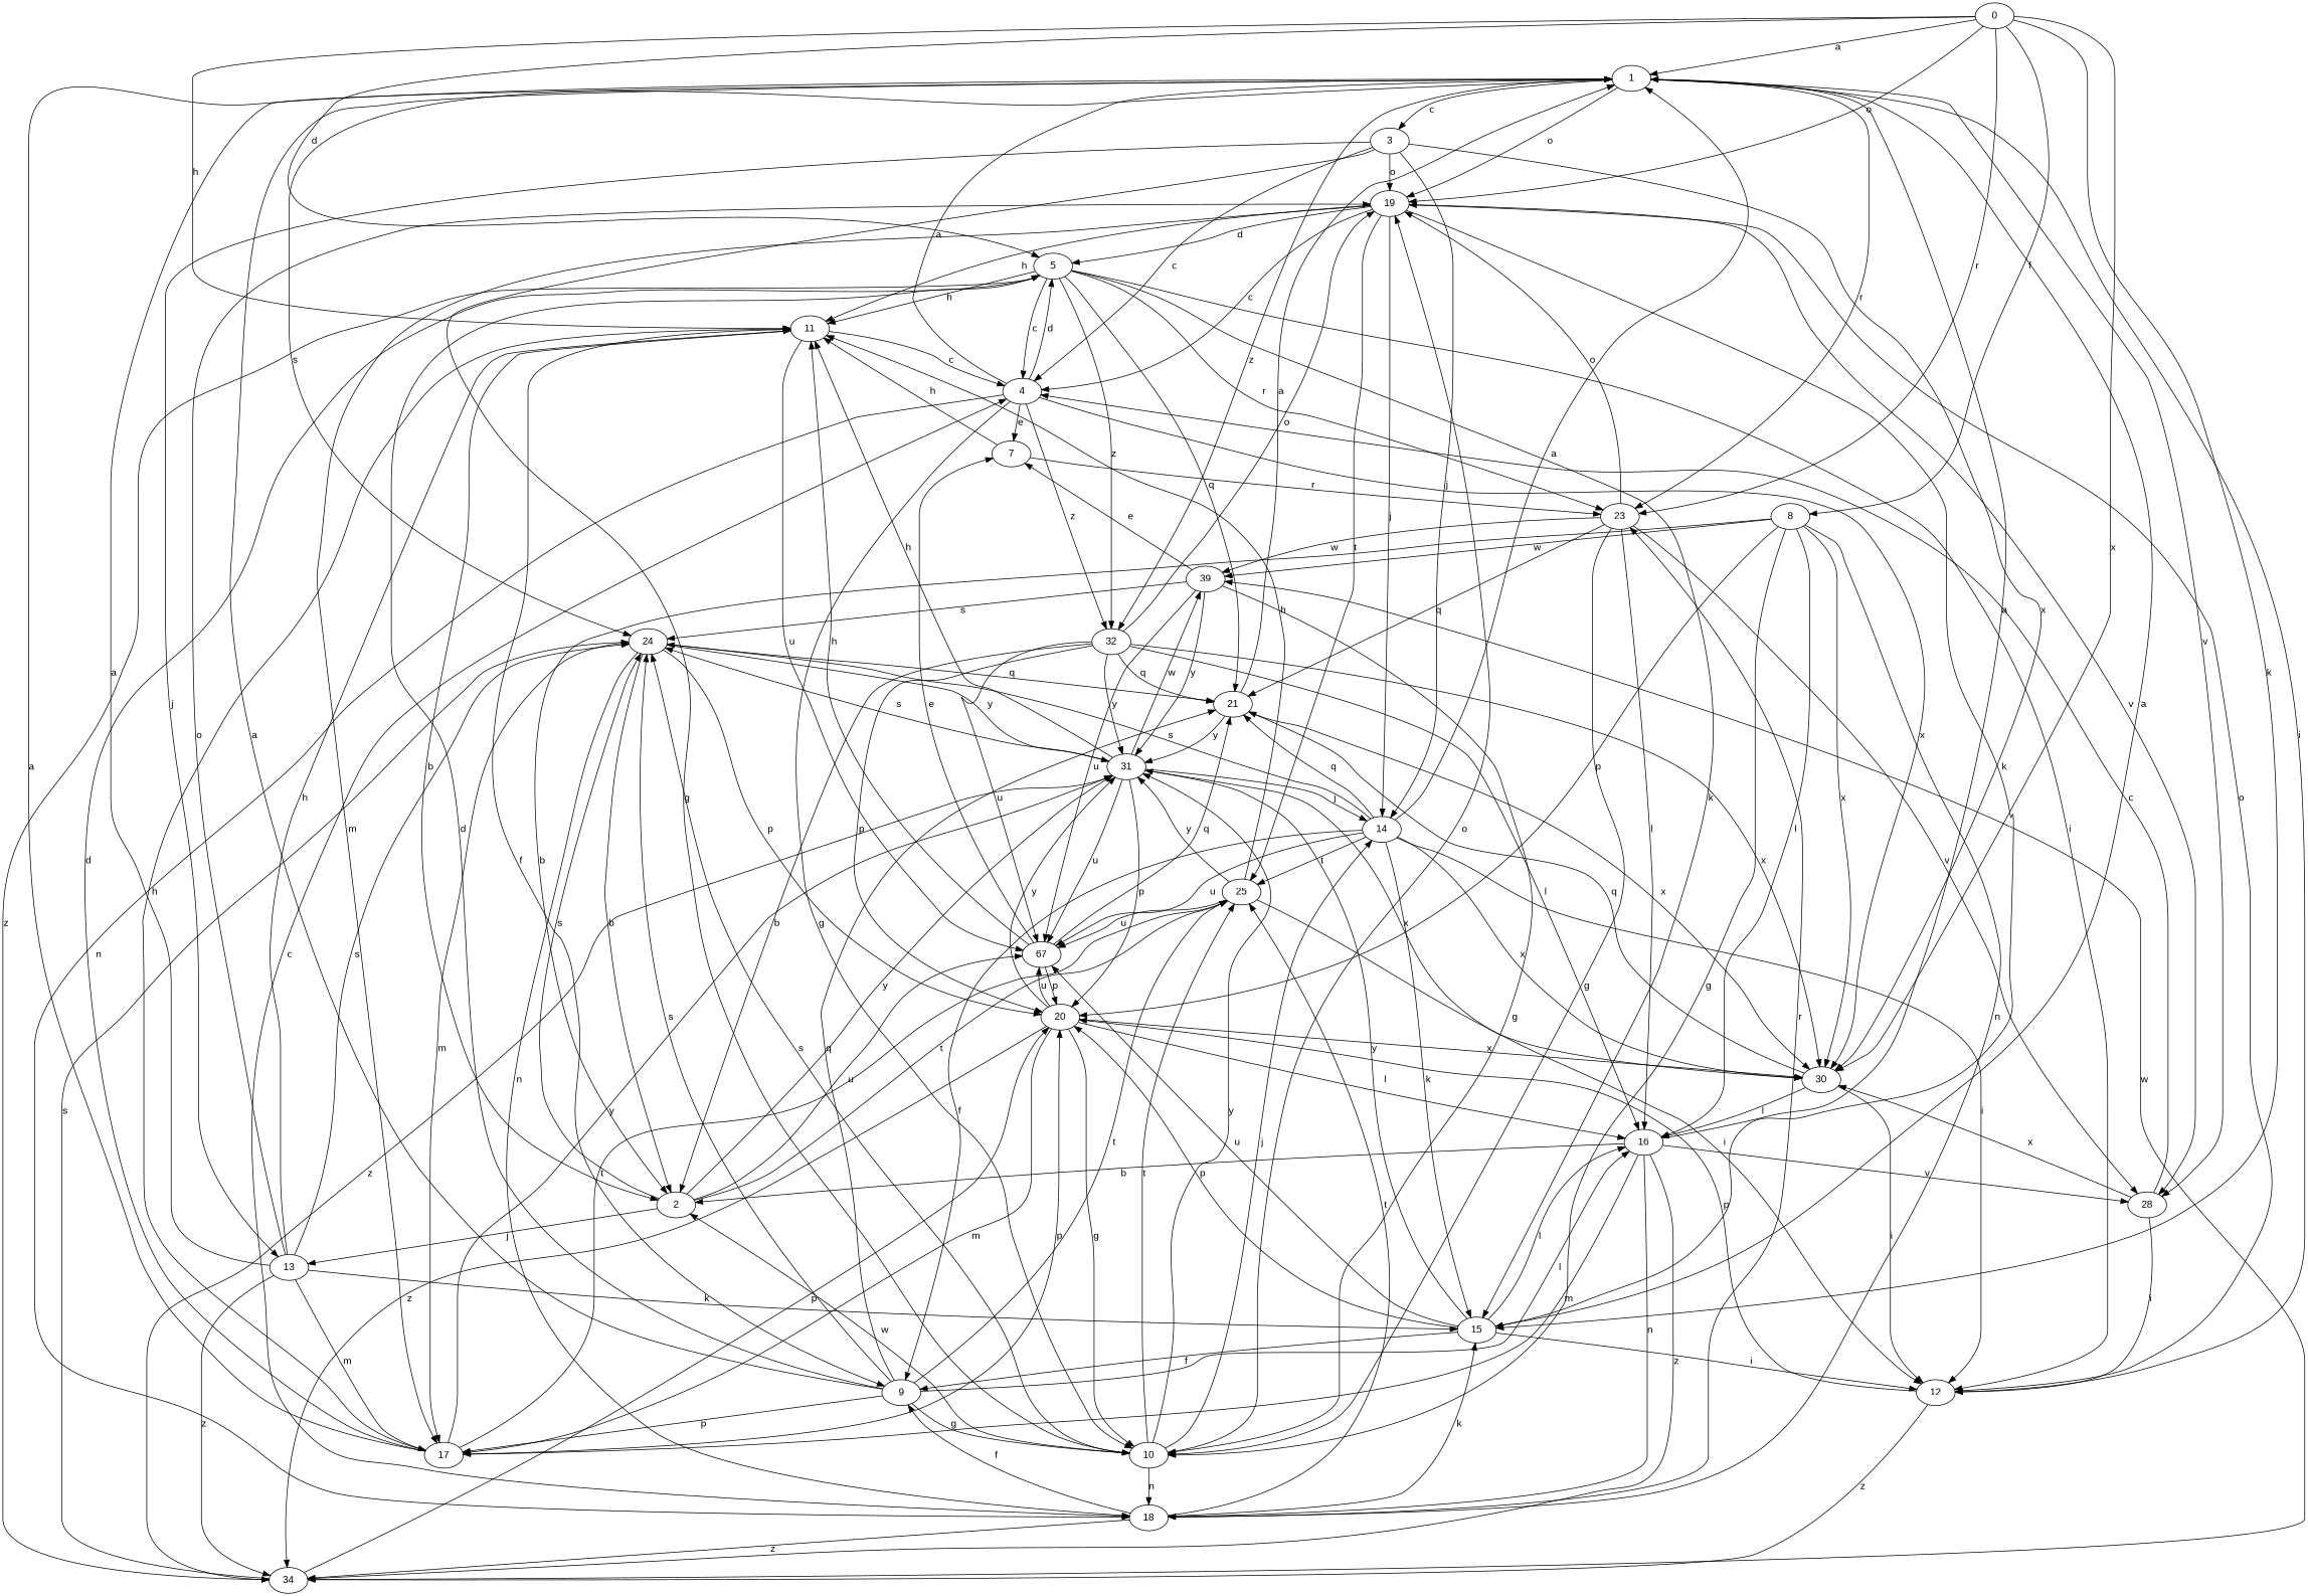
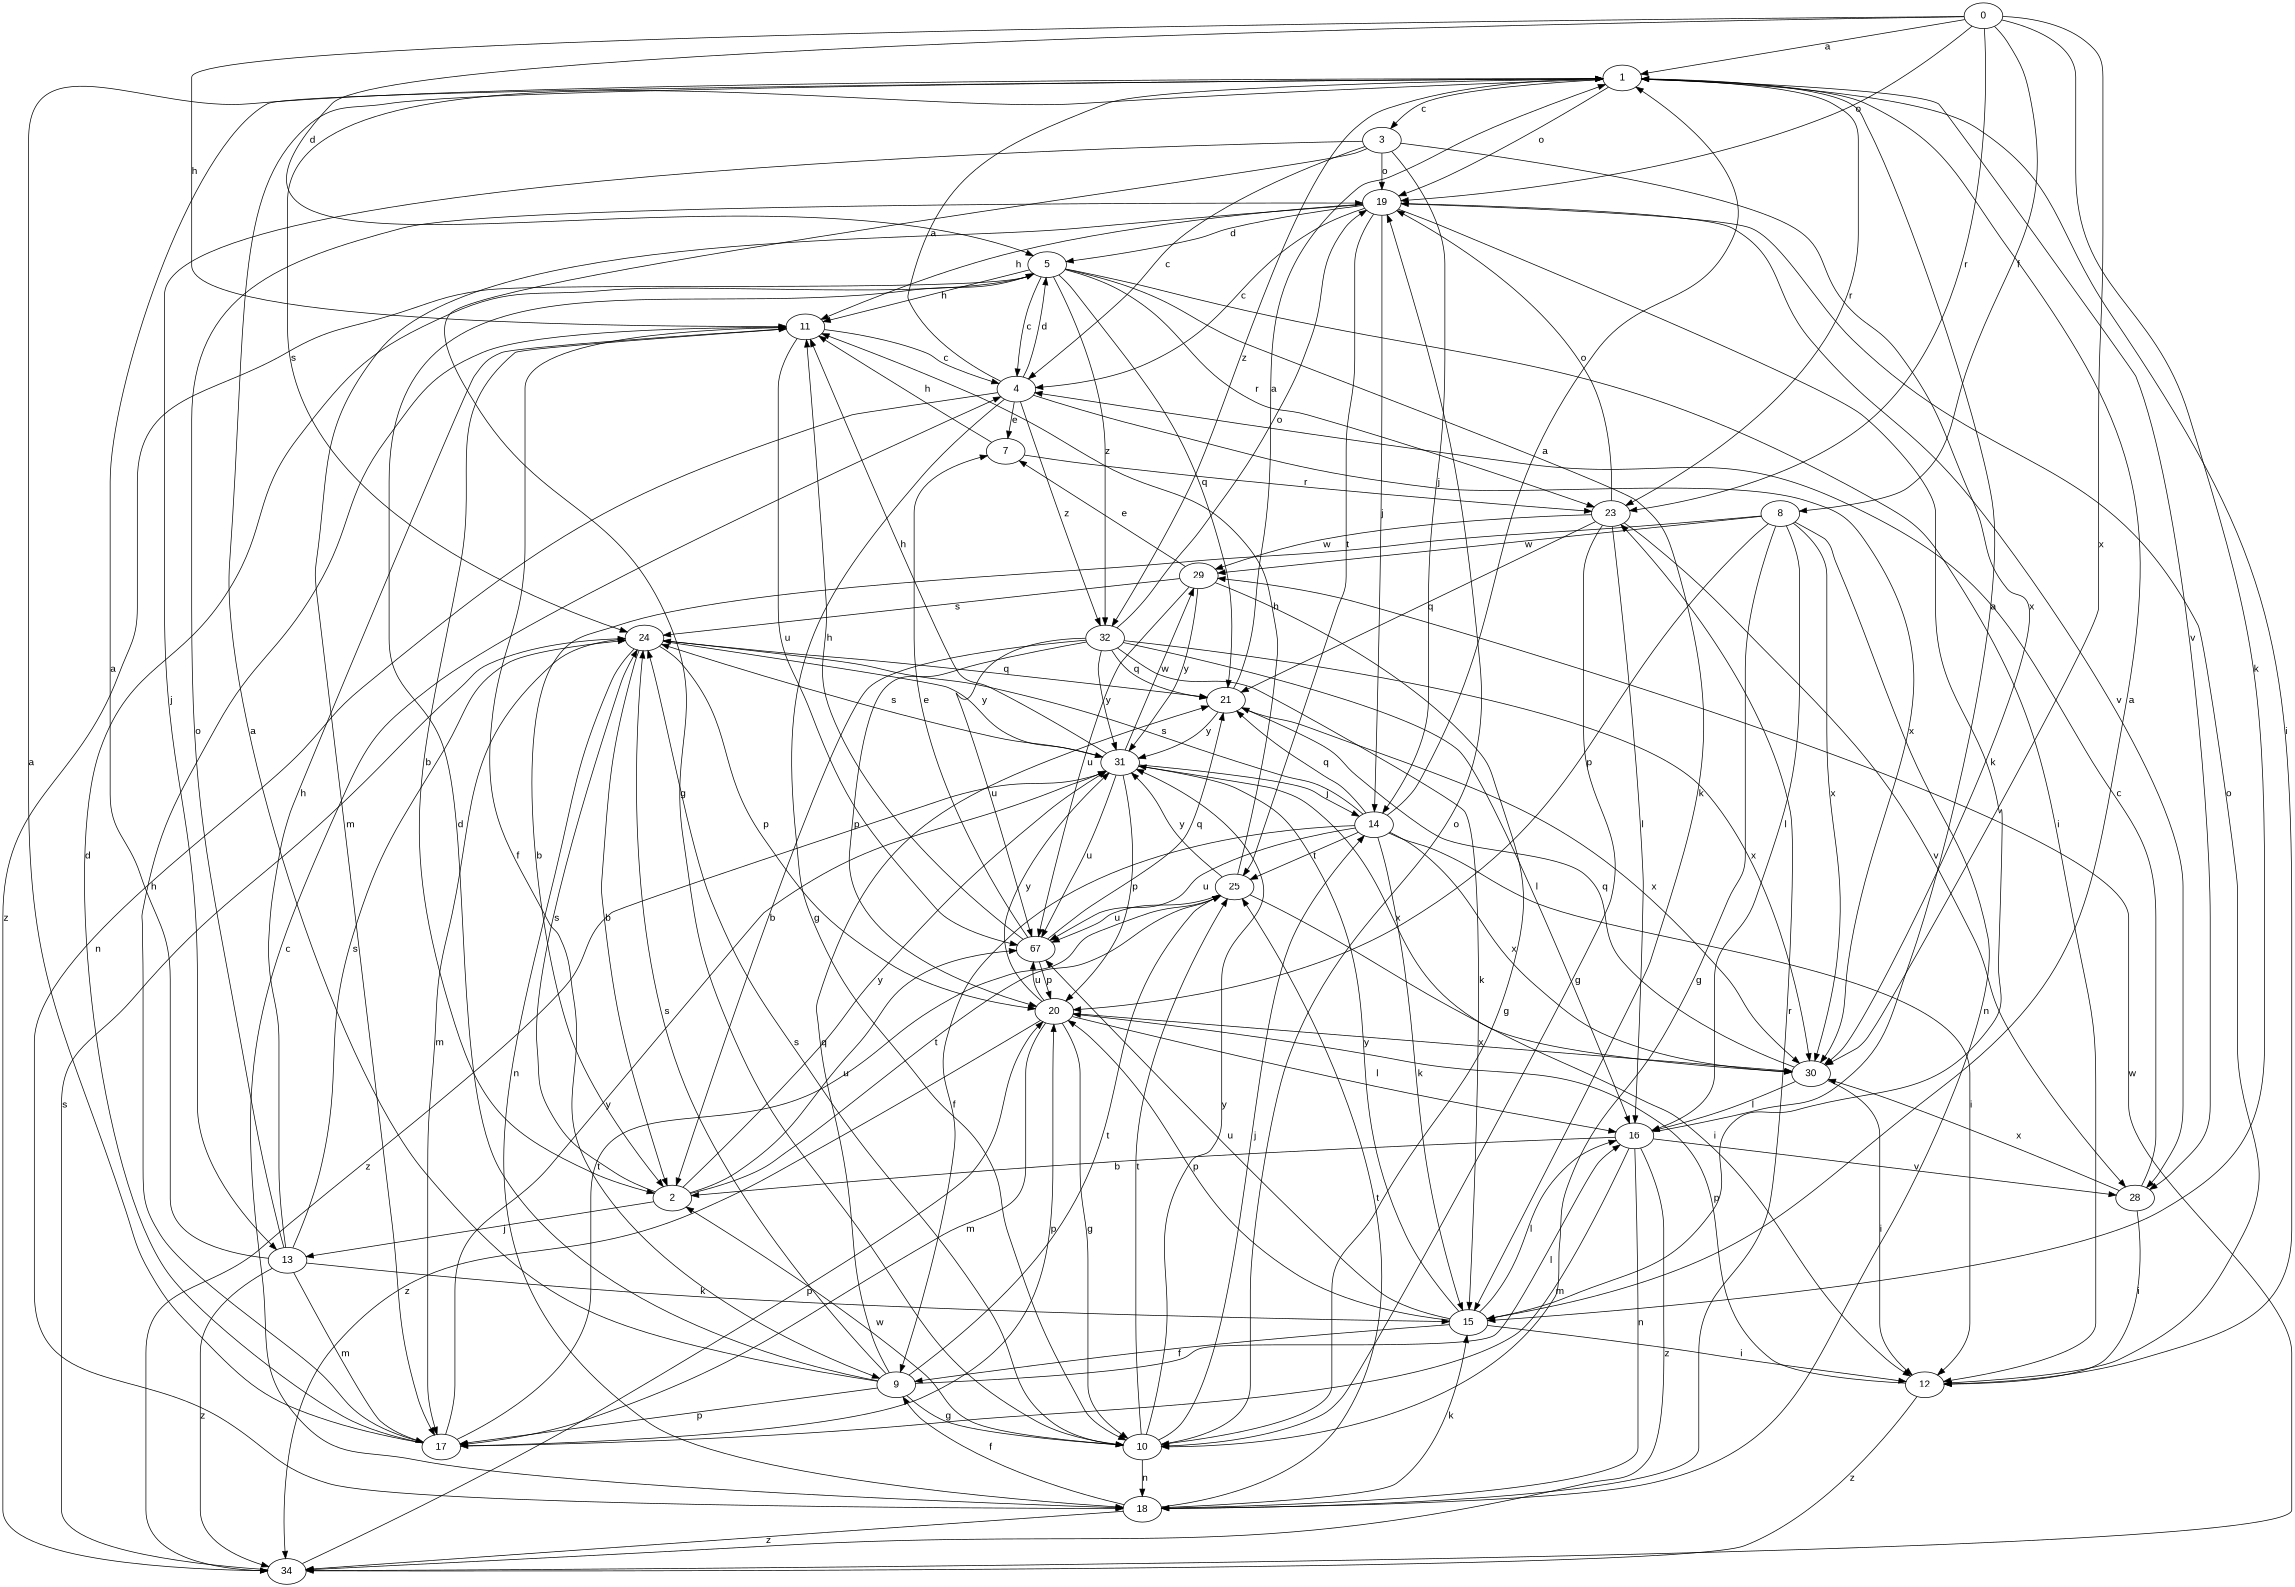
  strict digraph {
    fontname="Liberation Sans"
    node [fontname="Liberation Sans"]
    edge [fontname="Liberation Sans"]
    0
    1
    5
    8
    11
    15
    19
    23
    30
    3
    12
    24
    28
    32
    4
    21
    34
    2
    10
    16
    18
    20
-   29 [label=39]
+   29
    n24 [label=67]
    9
    31
    25
    14
    17
    13
    7
    0 -> 1 [label=a]
    0 -> 5 [label=d]
    0 -> 8 [label=f]
    0 -> 11 [label=h]
    0 -> 15 [label=k]
    0 -> 19 [label=o]
    0 -> 23 [label=r]
    0 -> 30 [label=x]
    1 -> 19 [label=o]
    1 -> 23 [label=r]
    1 -> 3 [label=c]
    1 -> 12 [label=i]
    1 -> 24 [label=s]
    1 -> 28 [label=v]
    1 -> 32 [label=z]
    5 -> 11 [label=h]
    5 -> 15 [label=k]
    5 -> 23 [label=r]
    5 -> 12 [label=i]
    5 -> 32 [label=z]
    5 -> 4 [label=c]
    5 -> 21 [label=q]
    5 -> 34 [label=z]
    8 -> 30 [label=x]
    8 -> 2 [label=b]
    8 -> 10 [label=g]
    8 -> 16 [label=l]
    8 -> 18 [label=n]
    8 -> 20 [label=p]
    8 -> 29 [label=w]
    11 -> 4 [label=c]
    11 -> 2 [label=b]
    11 -> n24 [label=u]
    11 -> 9 [label=f]
    15 -> 1 [label=a]
    15 -> 12 [label=i]
    15 -> 16 [label=l]
    15 -> 20 [label=p]
    15 -> n24 [label=u]
    15 -> 9 [label=f]
    15 -> 31 [label=y]
    19 -> 5 [label=d]
    19 -> 11 [label=h]
    19 -> 15 [label=k]
    19 -> 28 [label=v]
    19 -> 4 [label=c]
    19 -> 25 [label=t]
    19 -> 14 [label=j]
    19 -> 17 [label=m]
    23 -> 19 [label=o]
    23 -> 28 [label=v]
    23 -> 21 [label=q]
    23 -> 10 [label=g]
    23 -> 16 [label=l]
    23 -> 29 [label=w]
    30 -> 12 [label=i]
    30 -> 21 [label=q]
    30 -> 16 [label=l]
    3 -> 19 [label=o]
    3 -> 30 [label=x]
    3 -> 4 [label=c]
    3 -> 10 [label=g]
    3 -> 14 [label=j]
    3 -> 13 [label=j]
    12 -> 19 [label=o]
    12 -> 34 [label=z]
    12 -> 20 [label=p]
    24 -> 21 [label=q]
    24 -> 2 [label=b]
    24 -> 18 [label=n]
    24 -> 20 [label=p]
    24 -> 31 [label=y]
    24 -> 17 [label=m]
    28 -> 30 [label=x]
    28 -> 12 [label=i]
    28 -> 4 [label=c]
+   32 -> 15 [label=k]
    32 -> 19 [label=o]
    32 -> 30 [label=x]
    32 -> 21 [label=q]
    32 -> 2 [label=b]
    32 -> 16 [label=l]
    32 -> 20 [label=p]
    32 -> n24 [label=u]
    32 -> 31 [label=y]
    4 -> 1 [label=a]
    4 -> 5 [label=d]
    4 -> 30 [label=x]
    4 -> 32 [label=z]
    4 -> 10 [label=g]
    4 -> 18 [label=n]
    4 -> 7 [label=e]
    21 -> 1 [label=a]
    21 -> 30 [label=x]
    21 -> 31 [label=y]
    34 -> 24 [label=s]
    34 -> 20 [label=p]
    34 -> 29 [label=w]
    2 -> 24 [label=s]
    2 -> n24 [label=u]
    2 -> 31 [label=y]
    2 -> 25 [label=t]
    2 -> 13 [label=j]
    10 -> 19 [label=o]
    10 -> 24 [label=s]
    10 -> 2 [label=w]
    10 -> 18 [label=n]
    10 -> 31 [label=y]
    10 -> 25 [label=t]
    10 -> 14 [label=j]
    16 -> 1 [label=a]
    16 -> 28 [label=v]
    16 -> 34 [label=z]
    16 -> 2 [label=b]
    16 -> 18 [label=n]
    16 -> 17 [label=m]
    18 -> 15 [label=k]
    18 -> 23 [label=r]
    18 -> 4 [label=c]
    18 -> 34 [label=z]
    18 -> 9 [label=f]
    18 -> 25 [label=t]
    20 -> 30 [label=x]
    20 -> 34 [label=z]
    20 -> 10 [label=g]
    20 -> 16 [label=l]
    20 -> n24 [label=u]
    20 -> 31 [label=y]
    20 -> 17 [label=m]
    29 -> 24 [label=s]
    29 -> 10 [label=g]
    29 -> n24 [label=u]
    29 -> 31 [label=y]
    29 -> 7 [label=e]
    n24 -> 11 [label=h]
    n24 -> 21 [label=q]
    n24 -> 20 [label=p]
    n24 -> 7 [label=e]
    9 -> 1 [label=a]
    9 -> 5 [label=d]
    9 -> 24 [label=s]
    9 -> 21 [label=q]
    9 -> 10 [label=g]
    9 -> 16 [label=l]
    9 -> 25 [label=t]
    9 -> 17 [label=p]
    31 -> 11 [label=h]
    31 -> 30 [label=x]
    31 -> 24 [label=s]
    31 -> 34 [label=z]
    31 -> 20 [label=p]
    31 -> 29 [label=w]
    31 -> n24 [label=u]
    31 -> 14 [label=j]
    25 -> 11 [label=h]
    25 -> 12 [label=i]
    25 -> n24 [label=u]
    25 -> 31 [label=y]
    14 -> 1 [label=a]
    14 -> 15 [label=k]
    14 -> 30 [label=x]
    14 -> 12 [label=i]
    14 -> 24 [label=s]
    14 -> 21 [label=q]
    14 -> n24 [label=u]
    14 -> 9 [label=f]
    14 -> 25 [label=t]
    17 -> 1 [label=a]
    17 -> 5 [label=d]
    17 -> 11 [label=h]
    17 -> 20 [label=p]
    17 -> 31 [label=y]
    17 -> 25 [label=t]
    13 -> 1 [label=a]
    13 -> 11 [label=h]
    13 -> 15 [label=k]
    13 -> 19 [label=o]
    13 -> 24 [label=s]
    13 -> 34 [label=z]
    13 -> 17 [label=m]
    7 -> 11 [label=h]
    7 -> 23 [label=r]
  }
